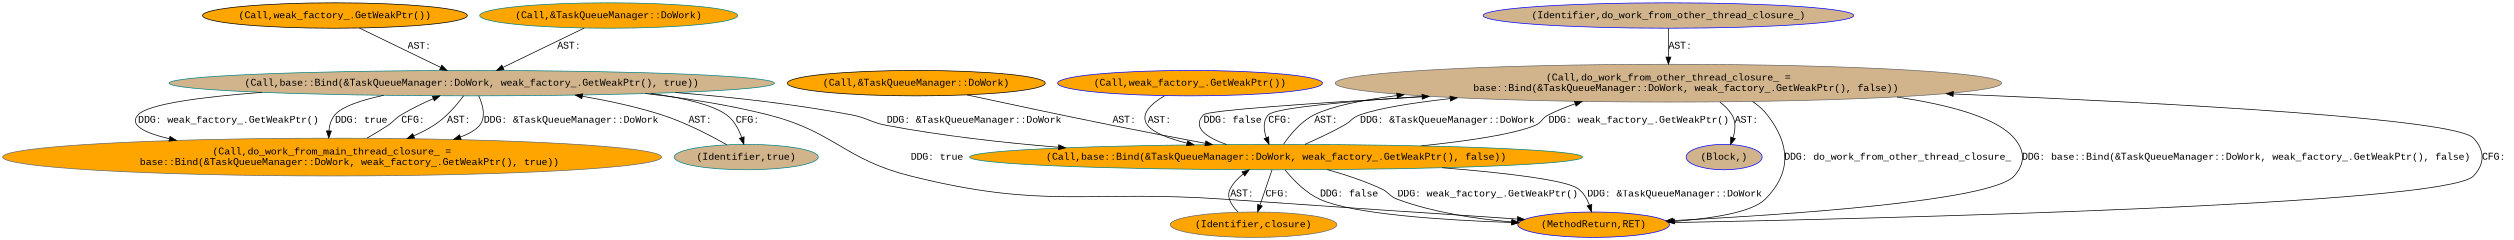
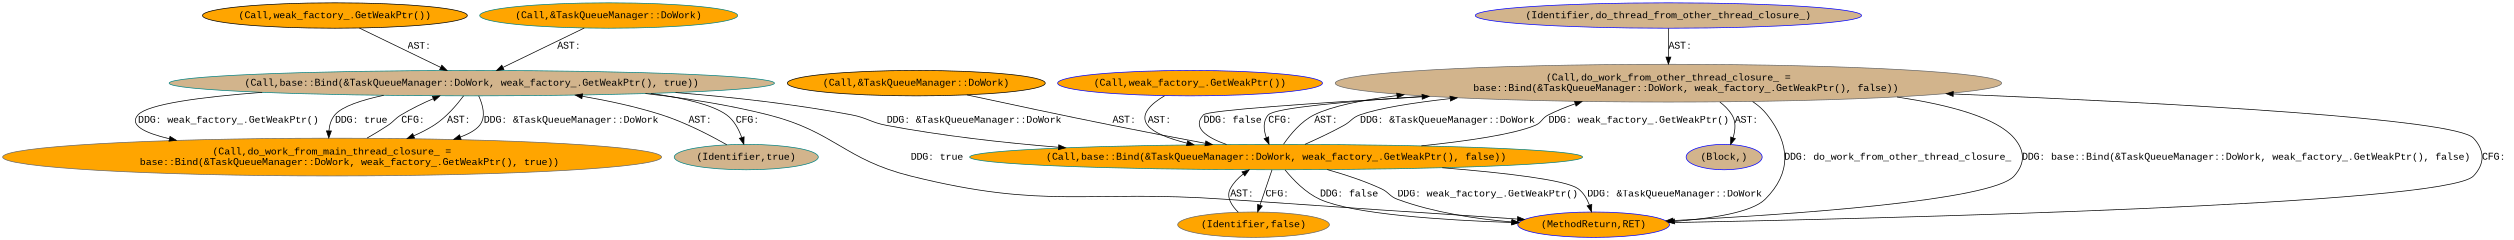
  digraph {
    fontname="Liberation Mono"
    node [color=teal fillcolor=orange fontname="Liberation Mono" style=filled]
    edge [fontname="Liberation Mono"]
    n1 [color=gray40 fillcolor=tan label="(Call,do_work_from_other_thread_closure_ =\n      base::Bind(&TaskQueueManager::DoWork, weak_factory_.GetWeakPtr(), false))"]
    n2 [label="(Call,base::Bind(&TaskQueueManager::DoWork, weak_factory_.GetWeakPtr(), false))"]
    n3 [color=blue fillcolor=tan label="(Block,)"]
    n4 [color=blue label="(MethodReturn,RET)"]
-   n5 [color=gray40 label="(Identifier,closure)"]
+   n5 [color=gray40 label="(Identifier,false)"]
    n6 [fillcolor=tan label="(Call,base::Bind(&TaskQueueManager::DoWork, weak_factory_.GetWeakPtr(), true))"]
    n7 [fillcolor=tan label="(Identifier,true)"]
    n8 [color=gray40 label="(Call,do_work_from_main_thread_closure_ =\n      base::Bind(&TaskQueueManager::DoWork, weak_factory_.GetWeakPtr(), true))"]
    n9 [color=black label="(Call,weak_factory_.GetWeakPtr())"]
-   n10 [color=blue fillcolor=tan label="(Identifier,do_work_from_other_thread_closure_)"]
+   n10 [color=blue fillcolor=tan label="(Identifier,do_thread_from_other_thread_closure_)"]
    n11 [color=black label="(Call,&TaskQueueManager::DoWork)"]
    n12 [color=blue label="(Call,weak_factory_.GetWeakPtr())"]
    n13 [label="(Call,&TaskQueueManager::DoWork)"]
    n1 -> n2 [label="CFG: "]
    n1 -> n3 [label="AST: "]
    n1 -> n4 [label="DDG: do_work_from_other_thread_closure_"]
    n1 -> n4 [label="DDG: base::Bind(&TaskQueueManager::DoWork, weak_factory_.GetWeakPtr(), false)"]
    n2 -> n1 [label="AST: "]
    n2 -> n1 [label="DDG: &TaskQueueManager::DoWork"]
    n2 -> n1 [label="DDG: weak_factory_.GetWeakPtr()"]
    n2 -> n1 [label="DDG: false"]
    n2 -> n4 [label="DDG: weak_factory_.GetWeakPtr()"]
    n2 -> n4 [label="DDG: &TaskQueueManager::DoWork"]
    n2 -> n4 [label="DDG: false"]
    n2 -> n5 [label="CFG: "]
    n4 -> n1 [label="CFG: "]
    n5 -> n2 [label="AST: "]
    n6 -> n2 [label="DDG: &TaskQueueManager::DoWork"]
    n6 -> n4 [label="DDG: true"]
    n6 -> n7 [label="CFG: "]
    n6 -> n8 [label="AST: "]
    n6 -> n8 [label="DDG: &TaskQueueManager::DoWork"]
    n6 -> n8 [label="DDG: weak_factory_.GetWeakPtr()"]
    n6 -> n8 [label="DDG: true"]
    n7 -> n6 [label="AST: "]
    n8 -> n6 [label="CFG: "]
    n9 -> n6 [label="AST: "]
    n10 -> n1 [label="AST: "]
    n11 -> n2 [label="AST: "]
    n12 -> n2 [label="AST: "]
    n13 -> n6 [label="AST: "]
  }
